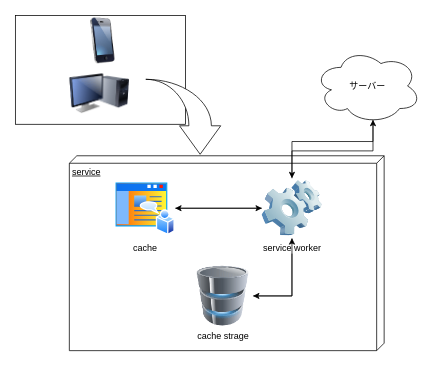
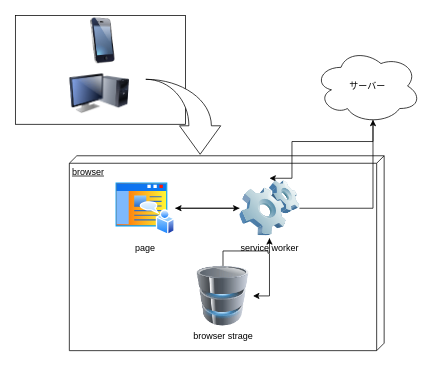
  <mxCell id="0" />
  <mxCell id="1" parent="0" />
  <mxCell id="2" value="" style="rounded=0;whiteSpace=wrap;html=1;" vertex="1" parent="1"><mxGeometry x="20" y="20" width="227" height="145" as="geometry" /></mxCell>
- <mxCell id="3" value="service" style="verticalAlign=top;align=left;spacingTop=8;spacingLeft=2;spacingRight=12;shape=cube;size=10;direction=south;fontStyle=4;html=1;whiteSpace=wrap;" vertex="1" parent="1"><mxGeometry x="92" y="207" width="420" height="260" as="geometry" /></mxCell>
+ <mxCell id="3" value="browser" style="verticalAlign=top;align=left;spacingTop=8;spacingLeft=2;spacingRight=12;shape=cube;size=10;direction=south;fontStyle=4;html=1;whiteSpace=wrap;" vertex="1" parent="1"><mxGeometry x="92" y="207" width="420" height="260" as="geometry" /></mxCell>
  <mxCell id="4" style="edgeStyle=orthogonalEdgeStyle;rounded=0;orthogonalLoop=1;jettySize=auto;html=1;entryX=0.5;entryY=0;entryDx=0;entryDy=0;exitX=0.55;exitY=0.95;exitDx=0;exitDy=0;exitPerimeter=0;" edge="1" parent="1" source="5" target="9"><mxGeometry relative="1" as="geometry"><Array as="points"><mxPoint x="497" y="188" /><mxPoint x="389" y="188" /></Array></mxGeometry></mxCell>
  <mxCell id="5" value="サーバー" style="ellipse;shape=cloud;whiteSpace=wrap;html=1;align=center;" vertex="1" parent="1"><mxGeometry x="419" y="64" width="142" height="100" as="geometry" /></mxCell>
  <mxCell id="6" style="edgeStyle=orthogonalEdgeStyle;rounded=0;orthogonalLoop=1;jettySize=auto;html=1;" edge="1" parent="1" source="9" target="14"><mxGeometry relative="1" as="geometry" /></mxCell>
  <mxCell id="7" style="edgeStyle=orthogonalEdgeStyle;rounded=0;orthogonalLoop=1;jettySize=auto;html=1;entryX=1;entryY=0.5;entryDx=0;entryDy=0;exitX=0.5;exitY=1;exitDx=0;exitDy=0;" edge="1" parent="1" source="9" target="12"><mxGeometry relative="1" as="geometry" /></mxCell>
  <mxCell id="8" style="edgeStyle=orthogonalEdgeStyle;rounded=0;orthogonalLoop=1;jettySize=auto;html=1;entryX=0.55;entryY=0.95;entryDx=0;entryDy=0;entryPerimeter=0;" edge="1" parent="1" source="9" target="5"><mxGeometry relative="1" as="geometry" /></mxCell>
- <mxCell id="9" value="service worker" style="image;html=1;image=img/lib/clip_art/computers/Software_128x128.png" vertex="1" parent="1"><mxGeometry x="349" y="237" width="80" height="80" as="geometry" /></mxCell>
+ <mxCell id="9" value="service worker" style="image;html=1;image=img/lib/clip_art/computers/Software_128x128.png" vertex="1" parent="1"><mxGeometry x="319" y="237" width="80" height="80" as="geometry" /></mxCell>
  <mxCell id="10" value="" style="image;html=1;image=img/lib/clip_art/telecommunication/iPhone_128x128.png" vertex="1" parent="1"><mxGeometry x="104" y="23" width="65" height="61" as="geometry" /></mxCell>
  <mxCell id="11" style="edgeStyle=orthogonalEdgeStyle;rounded=0;orthogonalLoop=1;jettySize=auto;html=1;" edge="1" parent="1" source="12" target="9"><mxGeometry relative="1" as="geometry" /></mxCell>
- <mxCell id="12" value="cache strage" style="image;html=1;image=img/lib/clip_art/computers/Database_128x128.png" vertex="1" parent="1"><mxGeometry x="257" y="354" width="80" height="80" as="geometry" /></mxCell>
+ <mxCell id="12" value="browser strage" style="image;html=1;image=img/lib/clip_art/computers/Database_128x128.png" vertex="1" parent="1"><mxGeometry x="257" y="354" width="80" height="80" as="geometry" /></mxCell>
  <mxCell id="13" style="edgeStyle=orthogonalEdgeStyle;rounded=0;orthogonalLoop=1;jettySize=auto;html=1;" edge="1" parent="1" source="14" target="9"><mxGeometry relative="1" as="geometry" /></mxCell>
- <mxCell id="14" value="cache" style="image;aspect=fixed;perimeter=ellipsePerimeter;html=1;align=center;shadow=0;dashed=0;spacingTop=3;image=img/lib/active_directory/home_page.svg;" vertex="1" parent="1"><mxGeometry x="152" y="240.5" width="81.11" height="73" as="geometry" /></mxCell>
+ <mxCell id="14" value="page" style="image;aspect=fixed;perimeter=ellipsePerimeter;html=1;align=center;shadow=0;dashed=0;spacingTop=3;image=img/lib/active_directory/home_page.svg;" vertex="1" parent="1"><mxGeometry x="152" y="240.5" width="81.11" height="73" as="geometry" /></mxCell>
  <mxCell id="15" value="" style="image;html=1;image=img/lib/clip_art/computers/Monitor_Tower_128x128.png" vertex="1" parent="1"><mxGeometry x="92" y="84" width="80" height="80" as="geometry" /></mxCell>
  <mxCell id="16" value="" style="html=1;shadow=0;dashed=0;align=center;verticalAlign=middle;shape=mxgraph.arrows2.jumpInArrow;dy=15;dx=38;arrowHead=55;direction=south;" vertex="1" parent="1"><mxGeometry x="194" y="105" width="100" height="100" as="geometry" /></mxCell>
